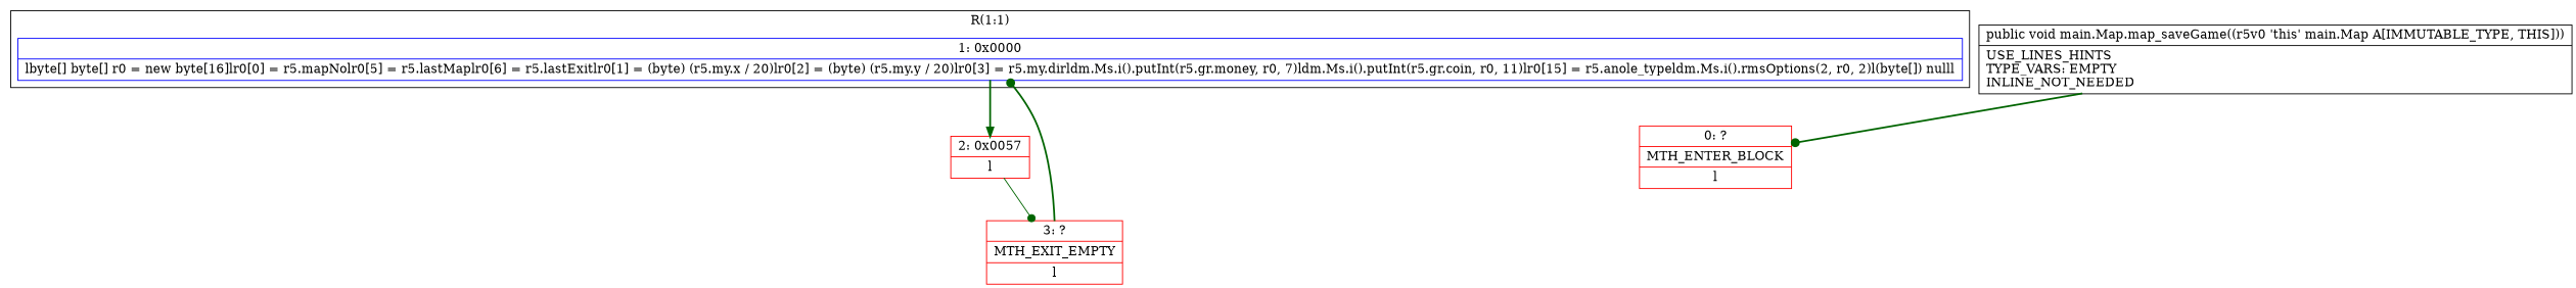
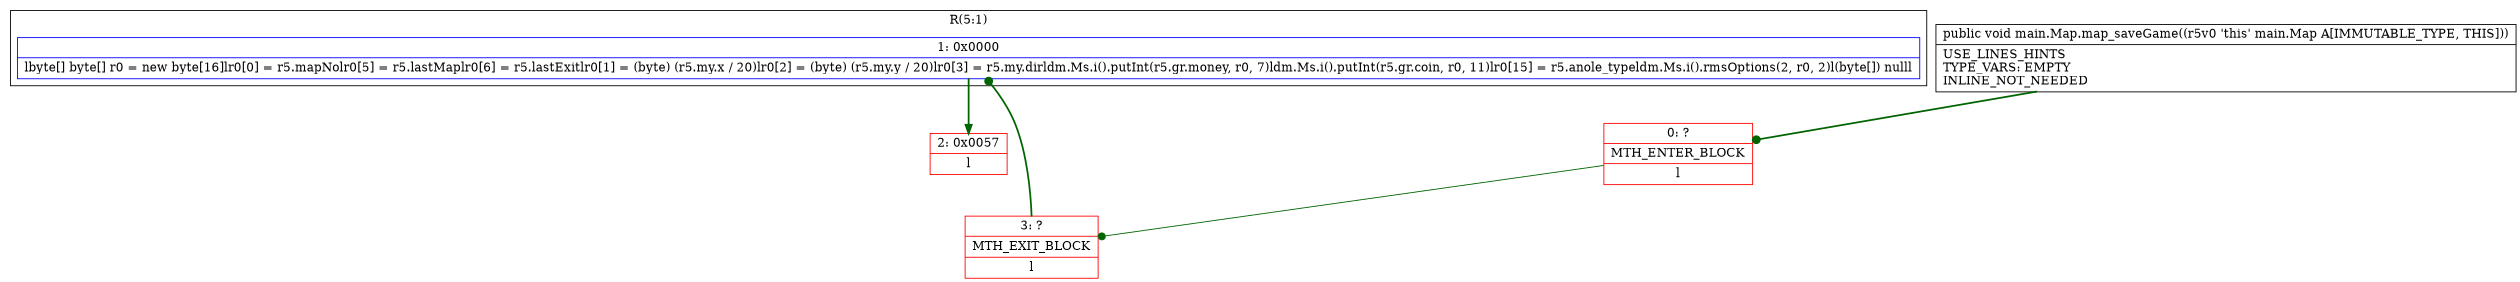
  digraph {
    node [color=red shape=record]
    edge [arrowhead=dot color=darkgreen style=bold]
    n1 [color=blue label="{1\:\ 0x0000|lbyte[] byte[] r0 = new byte[16]lr0[0] = r5.mapNolr0[5] = r5.lastMaplr0[6] = r5.lastExitlr0[1] = (byte) (r5.my.x \/ 20)lr0[2] = (byte) (r5.my.y \/ 20)lr0[3] = r5.my.dirldm.Ms.i().putInt(r5.gr.money, r0, 7)ldm.Ms.i().putInt(r5.gr.coin, r0, 11)lr0[15] = r5.anole_typeldm.Ms.i().rmsOptions(2, r0, 2)l(byte[]) nulll}"]
    n2 [label="{2\:\ 0x0057|l}"]
-   n3 [label="{3\:\ ?|MTH_EXIT_EMPTY\l|l}"]
+   n3 [label="{3\:\ ?|MTH_EXIT_BLOCK\l|l}"]
    n4 [label="{0\:\ ?|MTH_ENTER_BLOCK\l|l}"]
    n5 [label="{public void main.Map.map_saveGame((r5v0 'this' main.Map A[IMMUTABLE_TYPE, THIS]))  | USE_LINES_HINTS\lTYPE_VARS: EMPTY\lINLINE_NOT_NEEDED\l}" color=""]
    subgraph cluster_1 {
-     label="R(1:1)"
+     label="R(5:1)"
      n1
    }
    n1 -> n2 [arrowhead=normal]
-   n2 -> n3 [style=solid]
+   n4 -> n3 [style=solid]
    n3 -> n1
    n5 -> n4
  }
